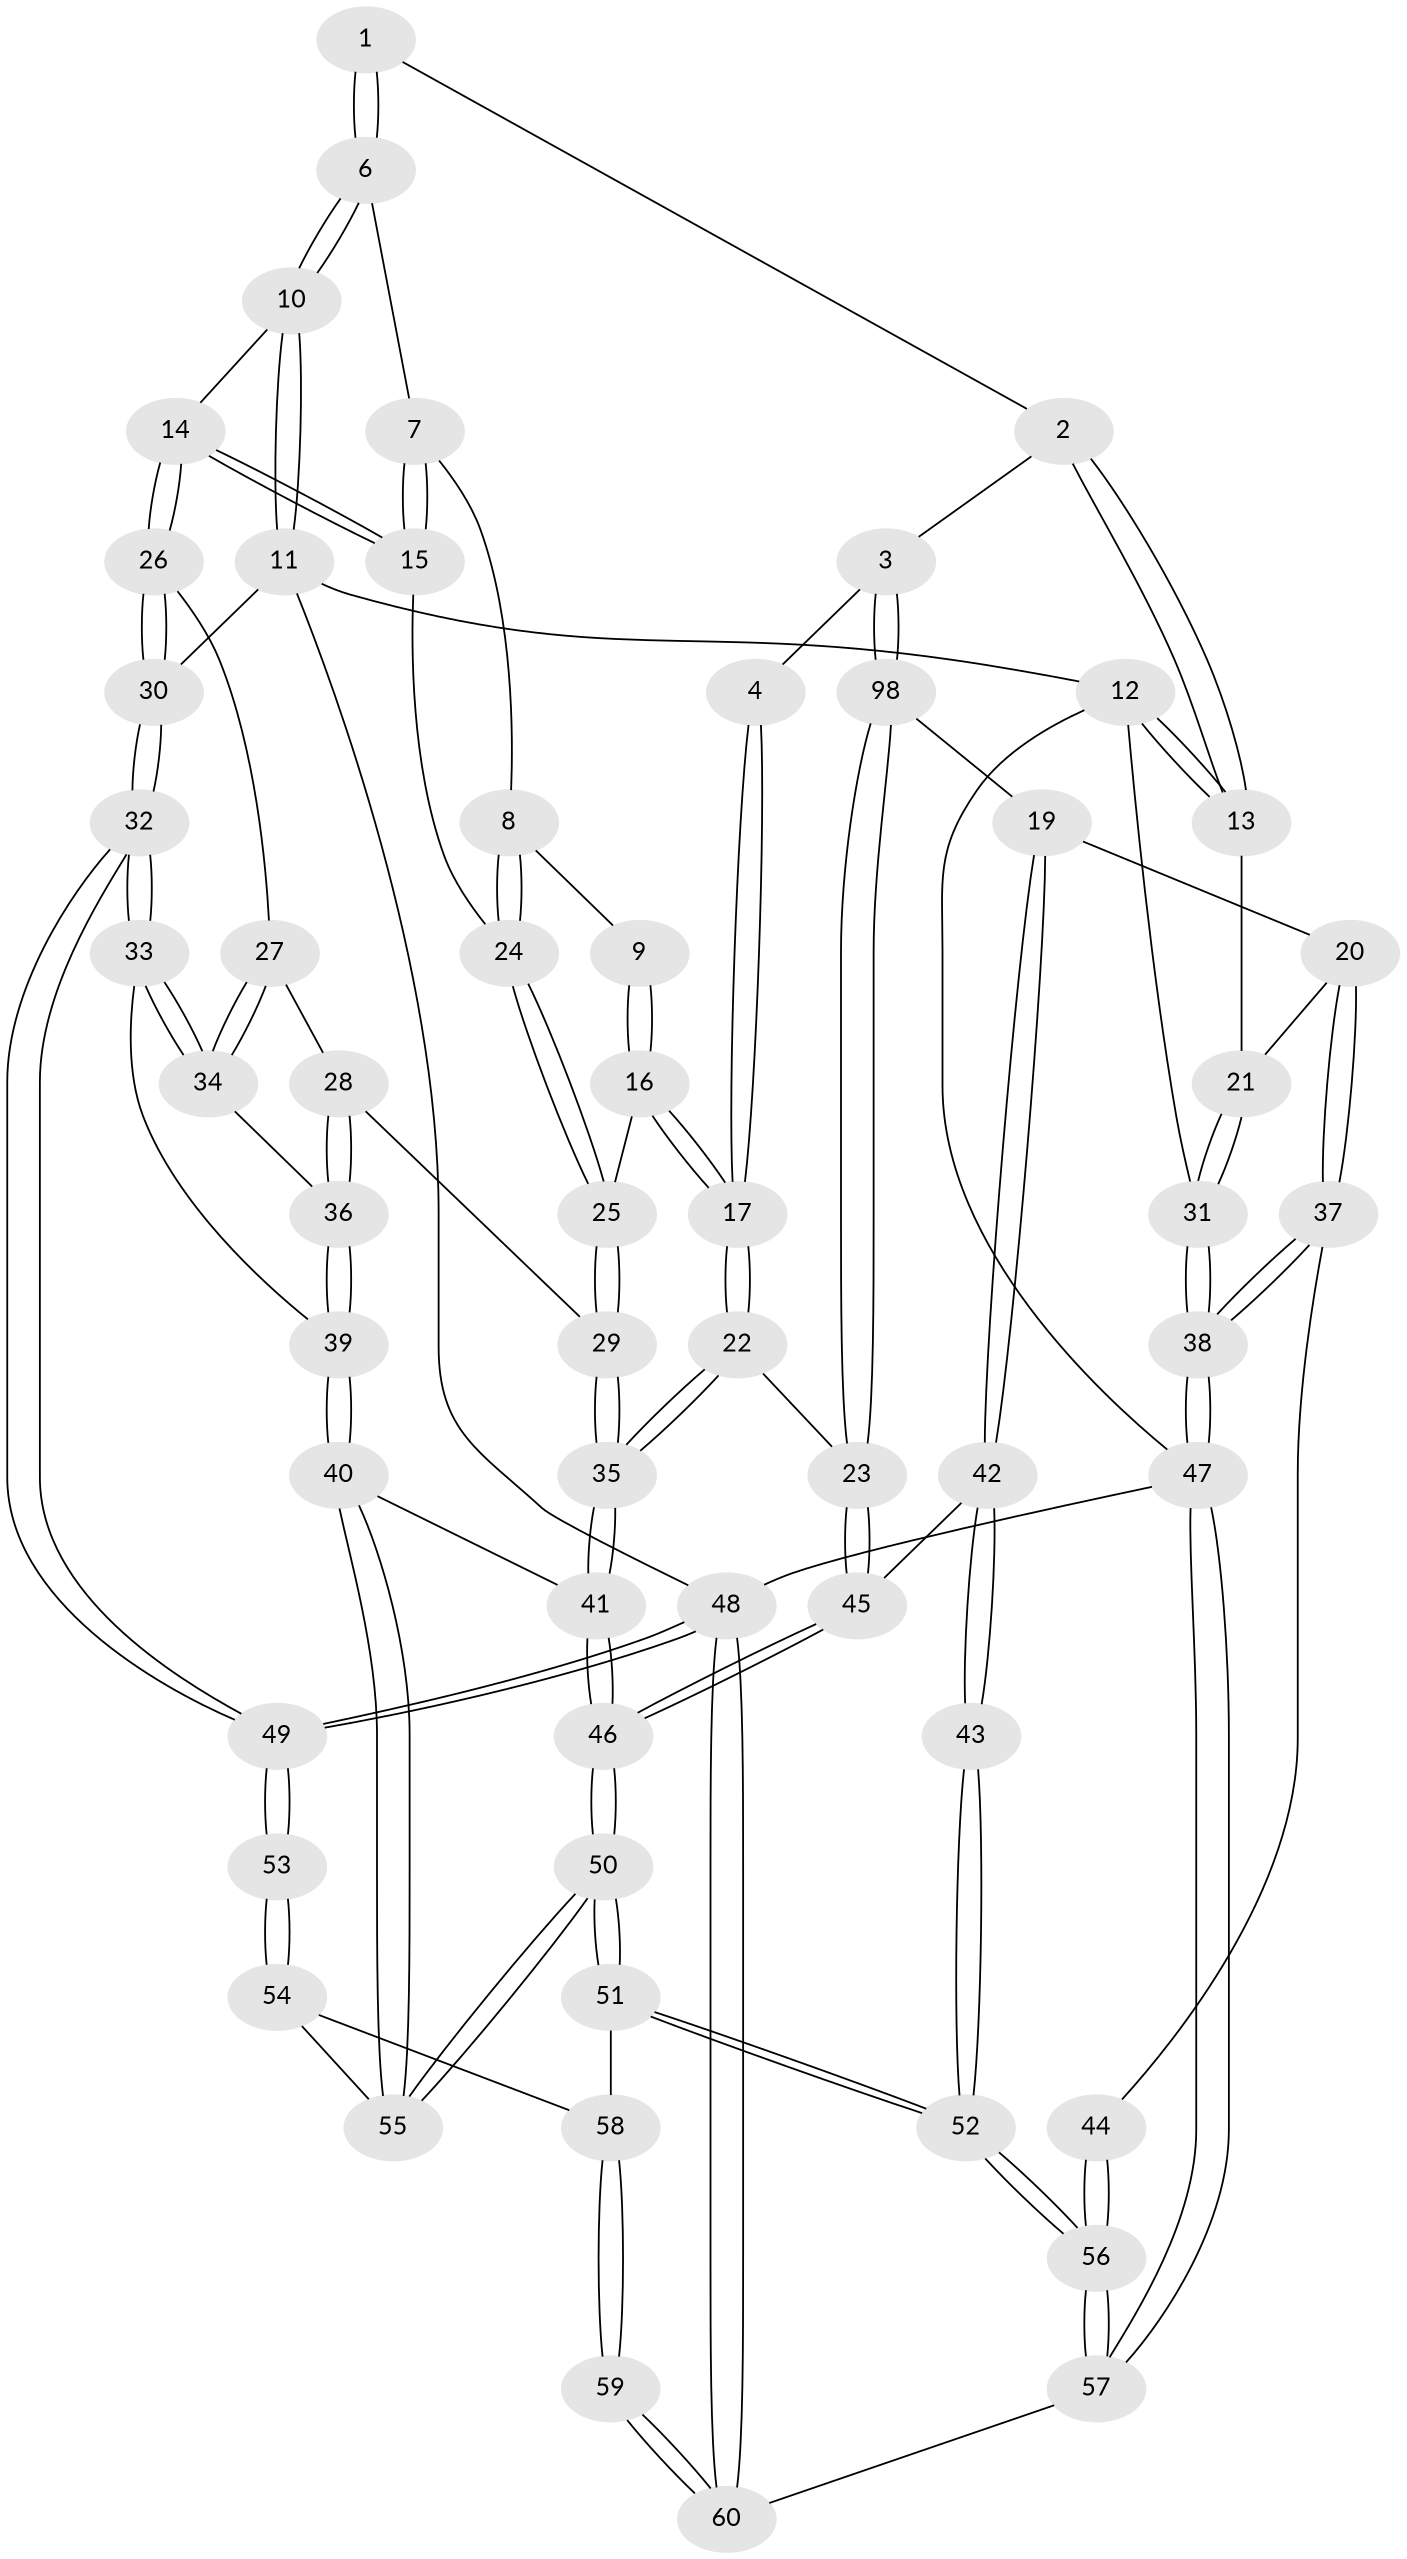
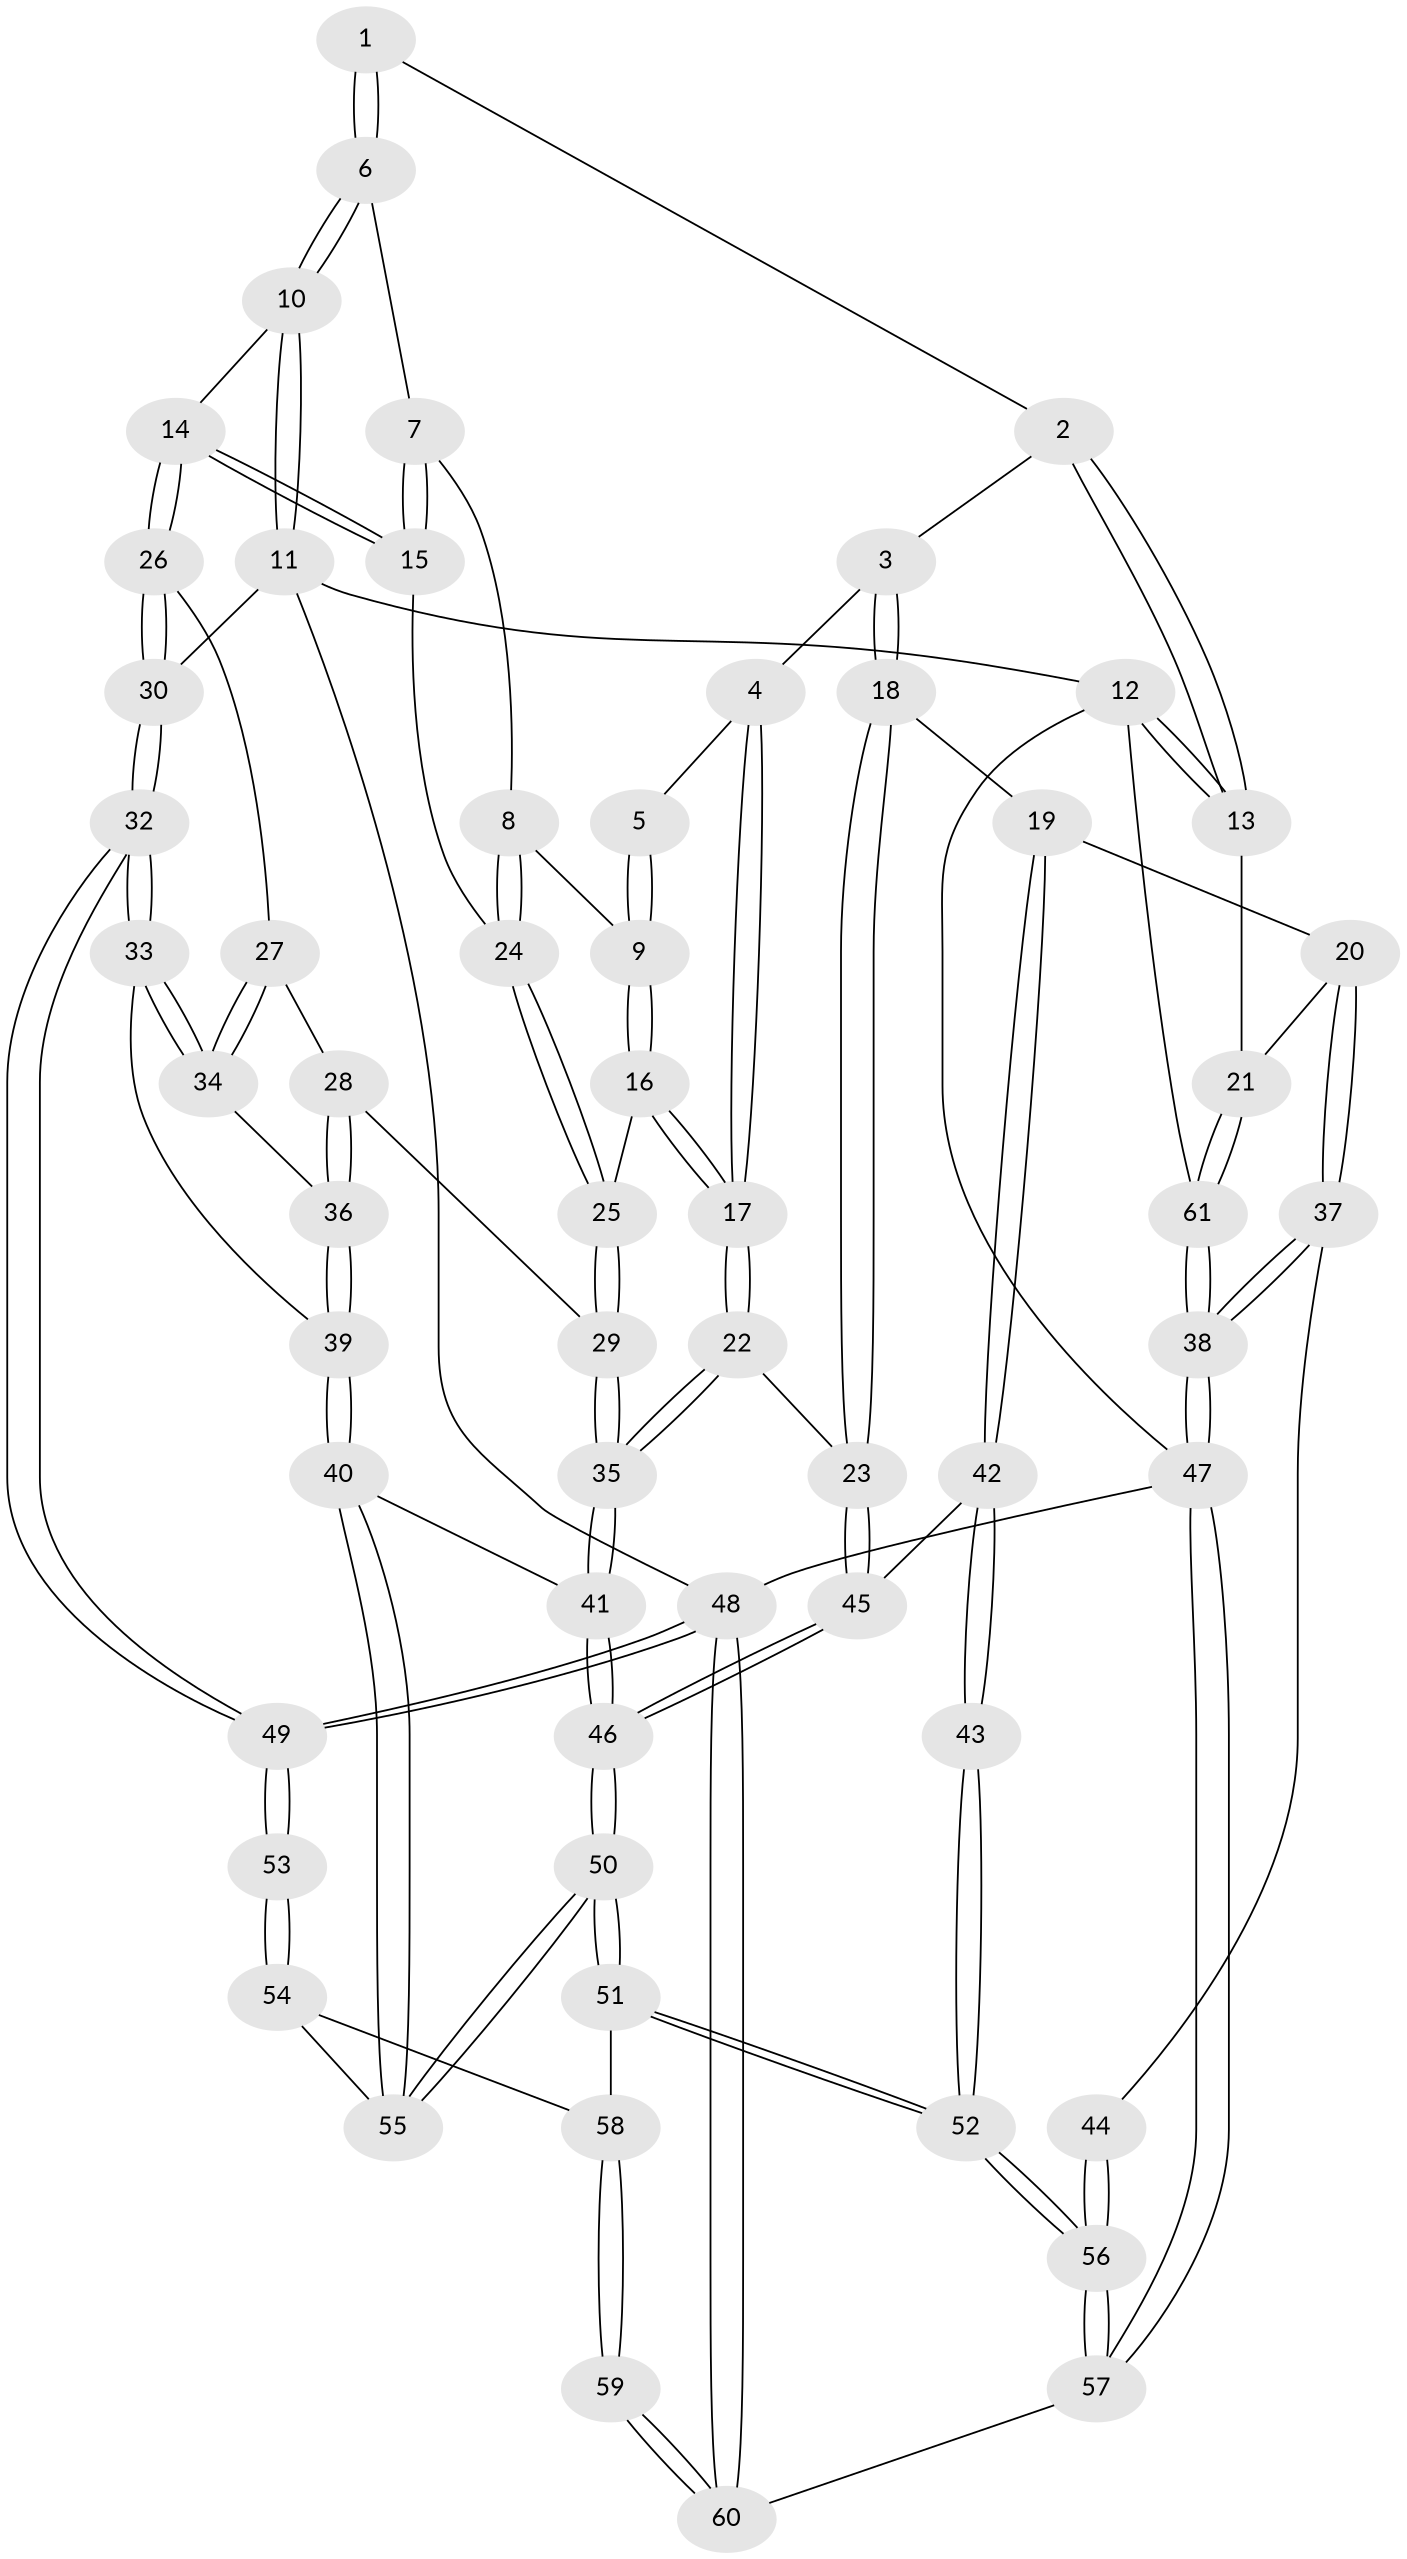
  graph {
    fontname=Lato
    node [color=gray90 fontname=Lato style=filled]
    edge [fontname=Lato]
    1
    2
    6
    3
    13
    7
    10
    4
-   18 [label=98]
+   18
    21
+   5
    17
    19
    23
    9
    22
    16
    8
    15
    11
    14
    24
    25
    12
    30
    48
    26
-   31
+   31 [label=61]
    47
    32
    49
    60
    38
    57
    27
    29
    35
    20
    42
    45
    37
    43
    44
    41
    46
    28
    34
    36
    39
    33
    53
    40
    56
    55
    50
    52
    51
    54
    58
    59
    1 -- 2
    1 -- 6
    1 -- 6
    2 -- 3
    2 -- 13
    2 -- 13
    6 -- 7
    6 -- 10
    6 -- 10
    3 -- 4
    3 -- 18
    3 -- 18
    13 -- 21
    7 -- 8
    7 -- 15
    7 -- 15
    10 -- 11
    10 -- 11
    10 -- 14
+   4 -- 5
    4 -- 17
    4 -- 17
    18 -- 19
    18 -- 23
    18 -- 23
    21 -- 31
    21 -- 31
+   5 -- 9
+   5 -- 9
    17 -- 22
    17 -- 22
    19 -- 20
    19 -- 42
    19 -- 42
    23 -- 45
    23 -- 45
    9 -- 16
    9 -- 16
    22 -- 23
    22 -- 35
    22 -- 35
    16 -- 17
    16 -- 17
    16 -- 25
    8 -- 9
    8 -- 24
    8 -- 24
    15 -- 24
    11 -- 12
    11 -- 30
    11 -- 48
    14 -- 15
    14 -- 15
    14 -- 26
    14 -- 26
    24 -- 25
    24 -- 25
    25 -- 29
    25 -- 29
    12 -- 13
    12 -- 13
    12 -- 31
    12 -- 47
    30 -- 32
    30 -- 32
    48 -- 49
    48 -- 49
    48 -- 60
    48 -- 60
    26 -- 30
    26 -- 30
    26 -- 27
    31 -- 38
    31 -- 38
    47 -- 48
    47 -- 57
    47 -- 57
    32 -- 49
    32 -- 49
    32 -- 33
    32 -- 33
    49 -- 53
    49 -- 53
    38 -- 47
    38 -- 47
    57 -- 60
    27 -- 28
    27 -- 34
    27 -- 34
    29 -- 35
    29 -- 35
    35 -- 41
    35 -- 41
    20 -- 21
    20 -- 37
    20 -- 37
    42 -- 45
    42 -- 43
    42 -- 43
    45 -- 46
    45 -- 46
    37 -- 38
    37 -- 38
    37 -- 44
    43 -- 52
    43 -- 52
    44 -- 56
    44 -- 56
    41 -- 46
    41 -- 46
    46 -- 50
    46 -- 50
    28 -- 29
    28 -- 36
    28 -- 36
    34 -- 36
    36 -- 39
    36 -- 39
    39 -- 40
    39 -- 40
    33 -- 34
    33 -- 34
    33 -- 39
    53 -- 54
    53 -- 54
    40 -- 41
    40 -- 55
    40 -- 55
    56 -- 57
    56 -- 57
    50 -- 55
    50 -- 55
    50 -- 51
    50 -- 51
    52 -- 56
    52 -- 56
    51 -- 52
    51 -- 52
    51 -- 58
    54 -- 55
    54 -- 58
    58 -- 59
    58 -- 59
    59 -- 60
    59 -- 60
  }
